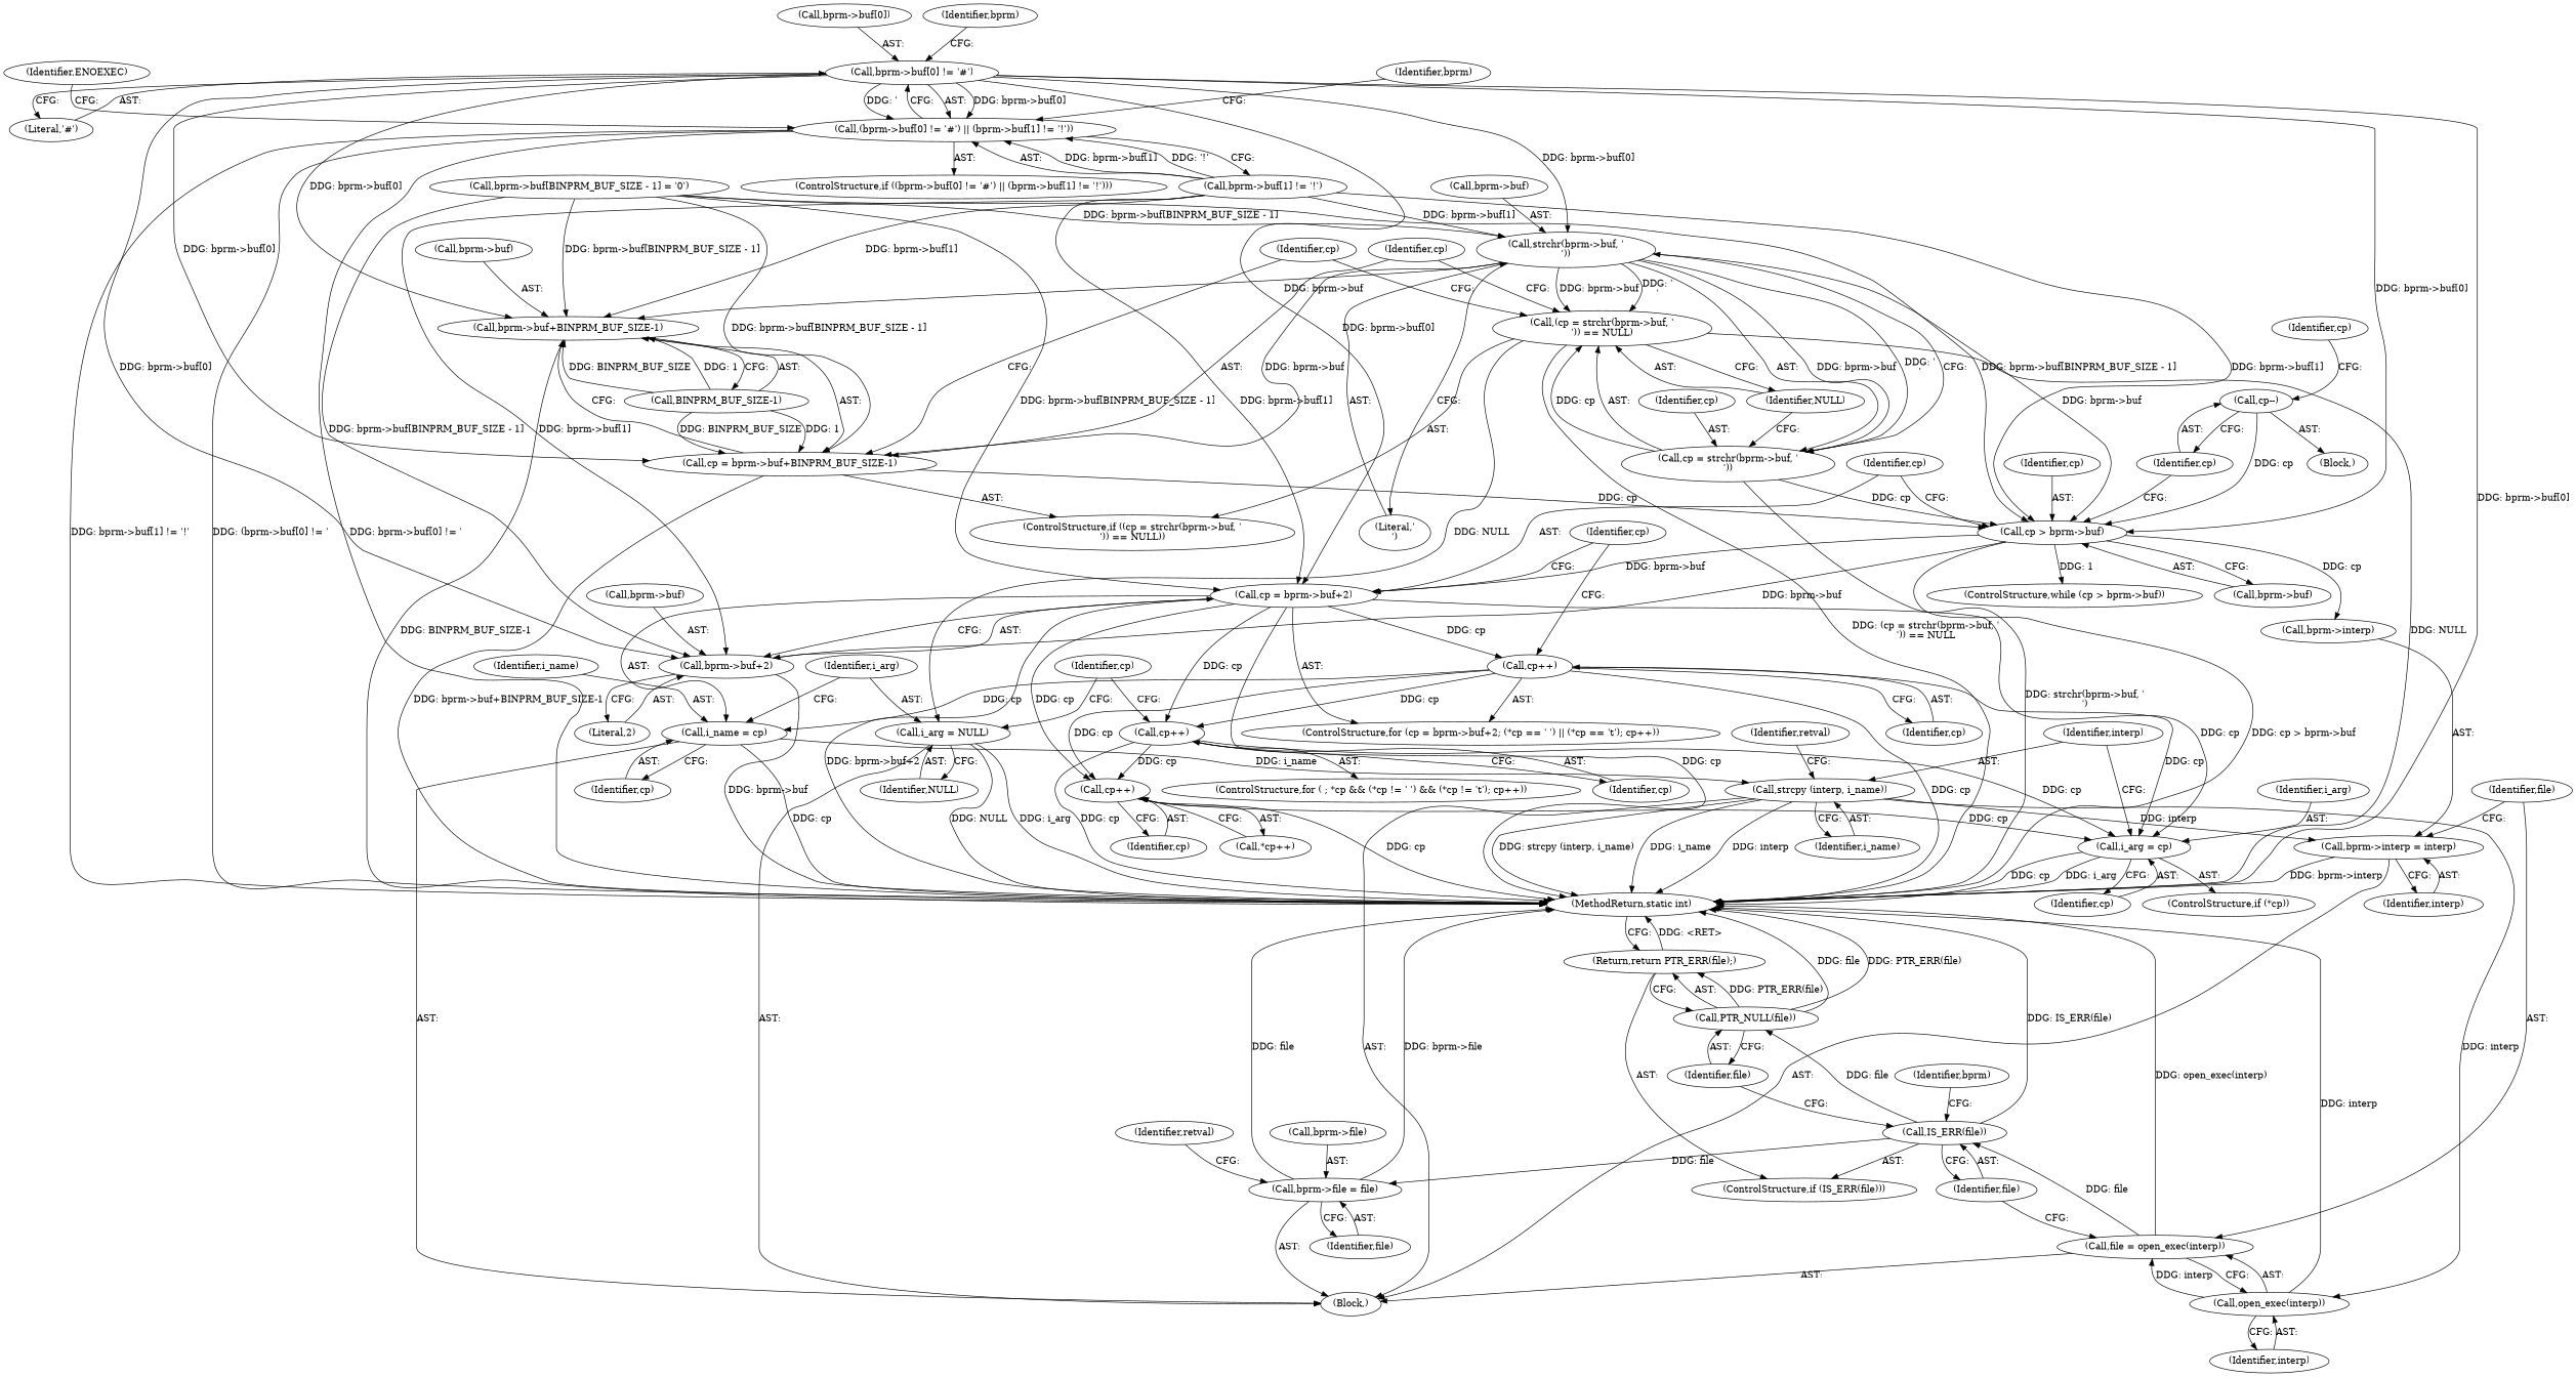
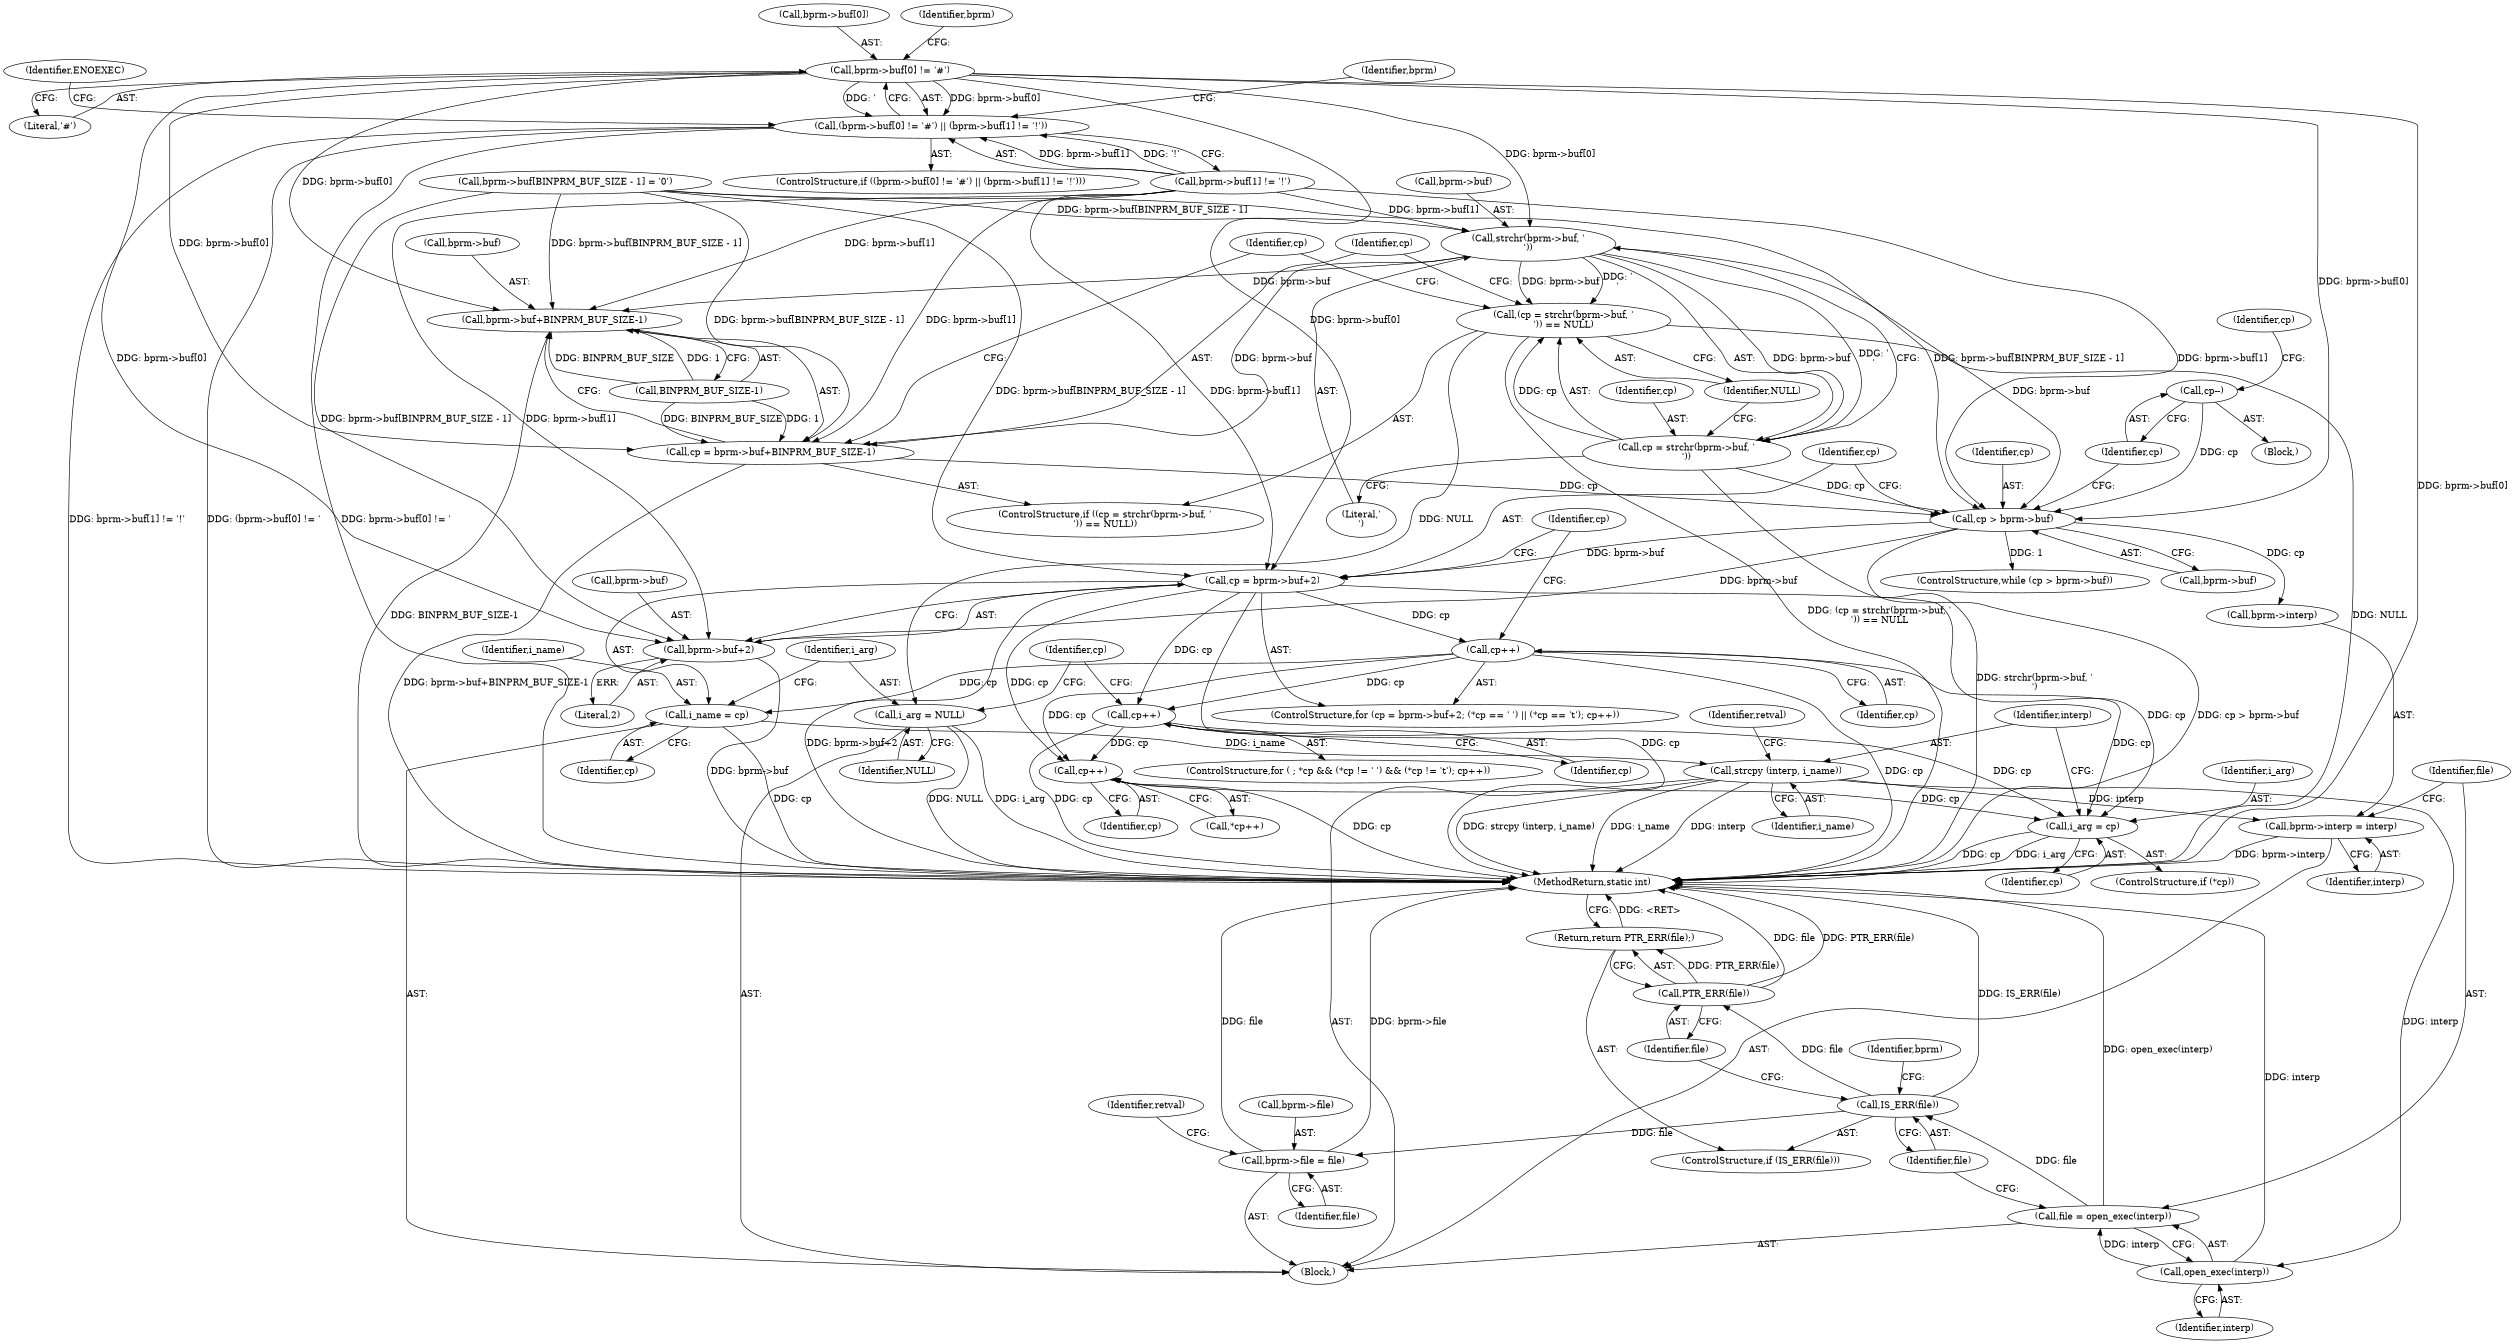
  digraph {
    n1 [label="(Call,bprm->buf[0] != '#')"]
    n2 [label="(Call,(bprm->buf[0] != '#') || (bprm->buf[1] != '!'))"]
    n3 [label="(Call,strchr(bprm->buf, '\n'))"]
    n4 [label="(Call,cp > bprm->buf)"]
    n5 [label="(Call,cp = bprm->buf+2)"]
    n6 [label="(Call,bprm->buf+2)"]
    n7 [label="(Call,cp = bprm->buf+BINPRM_BUF_SIZE-1)"]
    n8 [label="(Call,bprm->buf+BINPRM_BUF_SIZE-1)"]
    n9 [label="(Literal,'#')"]
    n10 [label="(MethodReturn,static int)"]
    n11 [label="(ControlStructure,if ((bprm->buf[0] != '#') || (bprm->buf[1] != '!')))"]
    n12 [label="(Call,bprm->buf[1] != '!')"]
    n13 [label="(Call,(cp = strchr(bprm->buf, '\n')) == NULL)"]
    n14 [label="(Call,cp = strchr(bprm->buf, '\n'))"]
    n15 [label="(Literal,'\n')"]
    n16 [label="(ControlStructure,while (cp > bprm->buf))"]
    n17 [label="(Call,bprm->buf)"]
    n18 [label="(Call,bprm->interp)"]
    n19 [label="(Call,cp++)"]
    n20 [label="(Call,i_name = cp)"]
    n21 [label="(Call,cp++)"]
    n22 [label="(Call,cp++)"]
    n23 [label="(Call,i_arg = cp)"]
    n24 [label="(ControlStructure,for (cp = bprm->buf+2; (*cp == ' ') || (*cp == '\t'); cp++))"]
    n25 [label="(Literal,2)"]
    n26 [label="(ControlStructure,if ((cp = strchr(bprm->buf, '\n')) == NULL))"]
    n27 [label="(Call,BINPRM_BUF_SIZE-1)"]
    n28 [label="(Return,return PTR_ERR(file);)"]
    n29 [label="(Call,i_arg = NULL)"]
    n30 [label="(Identifier,NULL)"]
    n31 [label="(Identifier,NULL)"]
    n32 [label="(Block,)"]
    n33 [label="(Call,cp--)"]
    n34 [label="(Identifier,cp)"]
    n35 [label="(Block,)"]
    n36 [label="(Identifier,cp)"]
    n37 [label="(Call,strcpy (interp, i_name))"]
    n38 [label="(Identifier,cp)"]
    n39 [label="(ControlStructure,for ( ; *cp && (*cp != ' ') && (*cp != '\t'); cp++))"]
    n40 [label="(Identifier,cp)"]
    n41 [label="(Call,*cp++)"]
    n42 [label="(Identifier,cp)"]
    n43 [label="(Identifier,cp)"]
    n44 [label="(ControlStructure,if (*cp))"]
    n45 [label="(Call,bprm->interp = interp)"]
    n46 [label="(Call,open_exec(interp))"]
    n47 [label="(Identifier,i_name)"]
    n48 [label="(Identifier,interp)"]
    n49 [label="(Call,file = open_exec(interp))"]
    n50 [label="(Identifier,interp)"]
    n51 [label="(Call,IS_ERR(file))"]
-   n52 [label="(Call,PTR_NULL(file))"]
+   n52 [label="(Call,PTR_ERR(file))"]
    n53 [label="(Call,bprm->file = file)"]
    n54 [label="(ControlStructure,if (IS_ERR(file)))"]
    n55 [label="(Identifier,file)"]
    n56 [label="(Identifier,file)"]
    n57 [label="(Identifier,file)"]
    n58 [label="(Identifier,cp)"]
    n59 [label="(Call,bprm->buf[0])"]
    n60 [label="(Identifier,cp)"]
    n61 [label="(Identifier,retval)"]
    n62 [label="(Call,bprm->buf)"]
    n63 [label="(Identifier,i_name)"]
    n64 [label="(Call,bprm->buf[BINPRM_BUF_SIZE - 1] = '\0')"]
    n65 [label="(Identifier,i_arg)"]
    n66 [label="(Identifier,bprm)"]
    n67 [label="(Identifier,retval)"]
    n68 [label="(Identifier,file)"]
    n69 [label="(Identifier,cp)"]
    n70 [label="(Identifier,cp)"]
    n71 [label="(Identifier,cp)"]
    n72 [label="(Identifier,cp)"]
    n73 [label="(Identifier,interp)"]
    n74 [label="(Identifier,i_arg)"]
    n75 [label="(Identifier,cp)"]
    n76 [label="(Call,bprm->file)"]
    n77 [label="(Identifier,bprm)"]
    n78 [label="(Call,bprm->buf)"]
    n79 [label="(Call,bprm->buf)"]
    n80 [label="(Identifier,cp)"]
    n81 [label="(Identifier,bprm)"]
    n82 [label="(Identifier,ENOEXEC)"]
    n1 -> n2 [label="AST: "]
    n1 -> n2 [label="DDG: bprm->buf[0]"]
    n1 -> n2 [label="DDG: '"]
    n1 -> n3 [label="DDG: bprm->buf[0]"]
    n1 -> n4 [label="DDG: bprm->buf[0]"]
    n1 -> n5 [label="DDG: bprm->buf[0]"]
    n1 -> n6 [label="DDG: bprm->buf[0]"]
    n1 -> n7 [label="DDG: bprm->buf[0]"]
    n1 -> n8 [label="DDG: bprm->buf[0]"]
    n1 -> n9 [label="CFG: "]
    n1 -> n10 [label="DDG: bprm->buf[0]"]
    n2 -> n1 [label="CFG: "]
    n2 -> n10 [label="DDG: bprm->buf[1] != '!'"]
    n2 -> n10 [label="DDG: (bprm->buf[0] != '"]
    n2 -> n10 [label="DDG: bprm->buf[0] != '"]
    n2 -> n11 [label="AST: "]
    n2 -> n12 [label="CFG: "]
    n3 -> n4 [label="DDG: bprm->buf"]
    n3 -> n7 [label="DDG: bprm->buf"]
    n3 -> n8 [label="DDG: bprm->buf"]
    n3 -> n13 [label="DDG: bprm->buf"]
    n3 -> n13 [label="DDG: '\n'"]
    n3 -> n14 [label="AST: "]
    n3 -> n14 [label="DDG: bprm->buf"]
    n3 -> n14 [label="DDG: '\n'"]
-   n3 -> n15 [label="CFG: "]
+   n14 -> n15 [label="CFG: "]
    n4 -> n5 [label="DDG: bprm->buf"]
    n4 -> n6 [label="DDG: bprm->buf"]
    n4 -> n10 [label="DDG: cp > bprm->buf"]
    n4 -> n16 [label="DDG: 1"]
    n4 -> n17 [label="CFG: "]
    n4 -> n18 [label="DDG: cp"]
    n5 -> n6 [label="CFG: "]
    n5 -> n10 [label="DDG: bprm->buf+2"]
    n5 -> n10 [label="DDG: cp"]
    n5 -> n19 [label="DDG: cp"]
    n5 -> n20 [label="AST: "]
    n5 -> n21 [label="DDG: cp"]
    n5 -> n22 [label="DDG: cp"]
    n5 -> n23 [label="DDG: cp"]
    n5 -> n24 [label="AST: "]
    n6 -> n5 [label="AST: "]
    n6 -> n10 [label="DDG: bprm->buf"]
-   n6 -> n25 [label="CFG: "]
+   n6 -> n25 [label="ERR: "]
    n7 -> n4 [label="DDG: cp"]
    n7 -> n8 [label="CFG: "]
    n7 -> n10 [label="DDG: bprm->buf+BINPRM_BUF_SIZE-1"]
    n7 -> n26 [label="AST: "]
    n8 -> n7 [label="AST: "]
    n8 -> n10 [label="DDG: BINPRM_BUF_SIZE-1"]
    n8 -> n27 [label="CFG: "]
    n9 -> n1 [label="AST: "]
    n10 -> n28 [label="CFG: "]
    n12 -> n2 [label="AST: "]
    n12 -> n2 [label="DDG: bprm->buf[1]"]
    n12 -> n2 [label="DDG: '!'"]
    n12 -> n3 [label="DDG: bprm->buf[1]"]
    n12 -> n4 [label="DDG: bprm->buf[1]"]
    n12 -> n5 [label="DDG: bprm->buf[1]"]
    n12 -> n6 [label="DDG: bprm->buf[1]"]
+   n12 -> n7 [label="DDG: bprm->buf[1]"]
    n12 -> n8 [label="DDG: bprm->buf[1]"]
    n13 -> n10 [label="DDG: NULL"]
    n13 -> n10 [label="DDG: (cp = strchr(bprm->buf, '\n')) == NULL"]
    n13 -> n26 [label="AST: "]
    n13 -> n29 [label="DDG: NULL"]
    n13 -> n30 [label="CFG: "]
    n14 -> n3 [label="CFG: "]
    n14 -> n4 [label="DDG: cp"]
    n14 -> n10 [label="DDG: strchr(bprm->buf, '\n')"]
    n14 -> n13 [label="AST: "]
    n14 -> n13 [label="DDG: cp"]
    n15 -> n3 [label="AST: "]
    n17 -> n4 [label="AST: "]
    n18 -> n45 [label="AST: "]
    n19 -> n10 [label="DDG: cp"]
    n19 -> n20 [label="DDG: cp"]
    n19 -> n21 [label="DDG: cp"]
    n19 -> n22 [label="DDG: cp"]
    n19 -> n23 [label="DDG: cp"]
    n19 -> n24 [label="AST: "]
    n19 -> n36 [label="CFG: "]
    n20 -> n10 [label="DDG: cp"]
    n20 -> n32 [label="AST: "]
    n20 -> n37 [label="DDG: i_name"]
    n20 -> n38 [label="CFG: "]
    n21 -> n10 [label="DDG: cp"]
    n21 -> n22 [label="DDG: cp"]
    n21 -> n23 [label="DDG: cp"]
    n21 -> n39 [label="AST: "]
    n21 -> n40 [label="CFG: "]
    n22 -> n10 [label="DDG: cp"]
    n22 -> n23 [label="DDG: cp"]
    n22 -> n41 [label="AST: "]
    n22 -> n42 [label="CFG: "]
    n23 -> n10 [label="DDG: i_arg"]
    n23 -> n10 [label="DDG: cp"]
    n23 -> n43 [label="CFG: "]
    n23 -> n44 [label="AST: "]
    n25 -> n6 [label="AST: "]
    n27 -> n7 [label="DDG: BINPRM_BUF_SIZE"]
    n27 -> n7 [label="DDG: 1"]
    n27 -> n8 [label="AST: "]
    n27 -> n8 [label="DDG: BINPRM_BUF_SIZE"]
    n27 -> n8 [label="DDG: 1"]
    n28 -> n10 [label="DDG: <RET>"]
    n28 -> n52 [label="CFG: "]
    n28 -> n54 [label="AST: "]
    n29 -> n10 [label="DDG: NULL"]
    n29 -> n10 [label="DDG: i_arg"]
    n29 -> n31 [label="CFG: "]
    n29 -> n32 [label="AST: "]
    n30 -> n13 [label="AST: "]
    n30 -> n14 [label="CFG: "]
    n31 -> n29 [label="AST: "]
    n33 -> n4 [label="DDG: cp"]
    n33 -> n34 [label="CFG: "]
    n33 -> n35 [label="AST: "]
    n34 -> n4 [label="CFG: "]
    n34 -> n33 [label="AST: "]
    n36 -> n19 [label="AST: "]
    n37 -> n10 [label="DDG: i_name"]
    n37 -> n10 [label="DDG: interp"]
    n37 -> n10 [label="DDG: strcpy (interp, i_name)"]
    n37 -> n32 [label="AST: "]
    n37 -> n45 [label="DDG: interp"]
    n37 -> n46 [label="DDG: interp"]
    n37 -> n47 [label="CFG: "]
    n38 -> n20 [label="AST: "]
    n40 -> n21 [label="AST: "]
    n41 -> n22 [label="CFG: "]
    n42 -> n22 [label="AST: "]
    n43 -> n23 [label="AST: "]
    n45 -> n10 [label="DDG: bprm->interp"]
    n45 -> n32 [label="AST: "]
    n45 -> n48 [label="CFG: "]
    n46 -> n10 [label="DDG: interp"]
    n46 -> n49 [label="AST: "]
    n46 -> n49 [label="DDG: interp"]
    n46 -> n50 [label="CFG: "]
    n47 -> n37 [label="AST: "]
    n48 -> n45 [label="AST: "]
    n49 -> n10 [label="DDG: open_exec(interp)"]
    n49 -> n32 [label="AST: "]
    n49 -> n46 [label="CFG: "]
    n49 -> n51 [label="DDG: file"]
    n50 -> n46 [label="AST: "]
    n51 -> n10 [label="DDG: IS_ERR(file)"]
    n51 -> n52 [label="DDG: file"]
    n51 -> n53 [label="DDG: file"]
    n51 -> n54 [label="AST: "]
    n51 -> n55 [label="CFG: "]
    n52 -> n10 [label="DDG: file"]
    n52 -> n10 [label="DDG: PTR_ERR(file)"]
    n52 -> n28 [label="AST: "]
    n52 -> n28 [label="DDG: PTR_ERR(file)"]
    n52 -> n56 [label="CFG: "]
    n53 -> n10 [label="DDG: file"]
    n53 -> n10 [label="DDG: bprm->file"]
    n53 -> n32 [label="AST: "]
    n53 -> n57 [label="CFG: "]
    n55 -> n49 [label="CFG: "]
    n55 -> n51 [label="AST: "]
    n56 -> n51 [label="CFG: "]
    n56 -> n52 [label="AST: "]
    n57 -> n53 [label="AST: "]
    n58 -> n4 [label="CFG: "]
    n58 -> n5 [label="AST: "]
    n59 -> n1 [label="AST: "]
    n60 -> n5 [label="CFG: "]
    n60 -> n19 [label="CFG: "]
    n61 -> n37 [label="CFG: "]
    n62 -> n8 [label="AST: "]
    n63 -> n20 [label="AST: "]
    n64 -> n3 [label="DDG: bprm->buf[BINPRM_BUF_SIZE - 1]"]
    n64 -> n4 [label="DDG: bprm->buf[BINPRM_BUF_SIZE - 1]"]
    n64 -> n5 [label="DDG: bprm->buf[BINPRM_BUF_SIZE - 1]"]
    n64 -> n6 [label="DDG: bprm->buf[BINPRM_BUF_SIZE - 1]"]
    n64 -> n7 [label="DDG: bprm->buf[BINPRM_BUF_SIZE - 1]"]
    n64 -> n8 [label="DDG: bprm->buf[BINPRM_BUF_SIZE - 1]"]
    n65 -> n20 [label="CFG: "]
    n65 -> n29 [label="AST: "]
    n66 -> n51 [label="CFG: "]
    n67 -> n53 [label="CFG: "]
    n68 -> n45 [label="CFG: "]
    n68 -> n49 [label="AST: "]
    n69 -> n7 [label="CFG: "]
    n69 -> n13 [label="CFG: "]
    n70 -> n4 [label="AST: "]
    n71 -> n14 [label="AST: "]
    n72 -> n7 [label="AST: "]
    n72 -> n13 [label="CFG: "]
    n73 -> n23 [label="CFG: "]
    n73 -> n37 [label="AST: "]
    n74 -> n23 [label="AST: "]
    n75 -> n21 [label="CFG: "]
    n75 -> n29 [label="CFG: "]
    n76 -> n53 [label="AST: "]
    n77 -> n2 [label="CFG: "]
    n78 -> n3 [label="AST: "]
    n79 -> n6 [label="AST: "]
    n80 -> n33 [label="CFG: "]
    n81 -> n1 [label="CFG: "]
    n82 -> n2 [label="CFG: "]
  }
